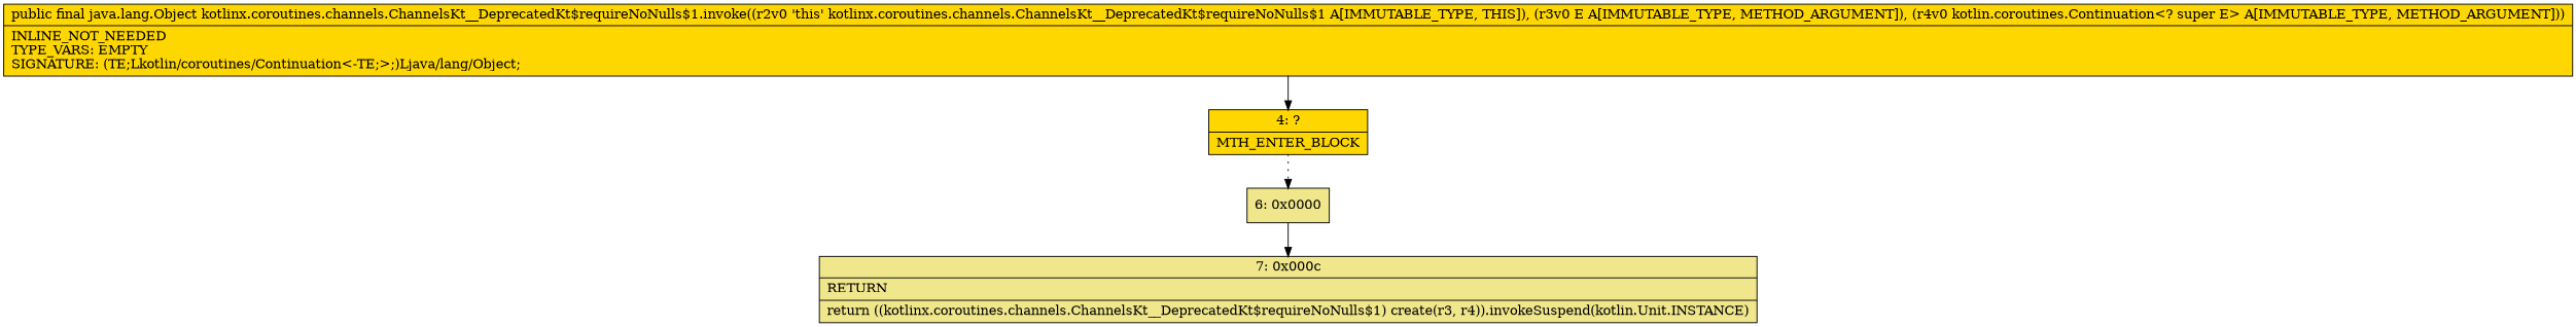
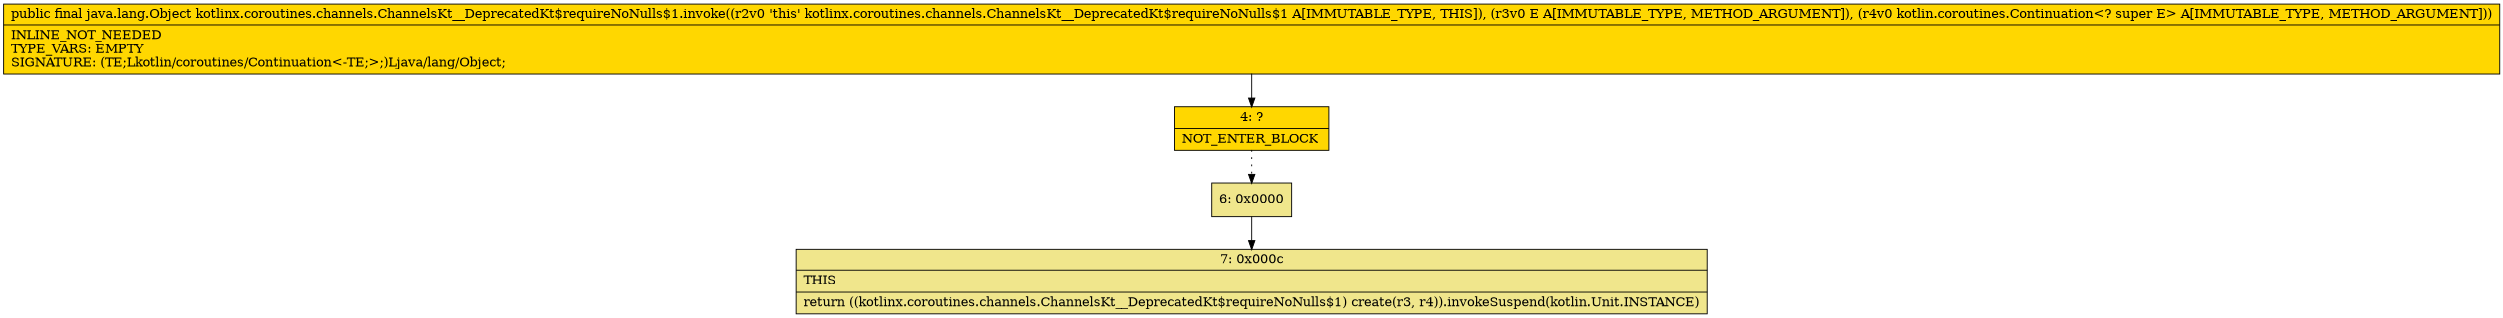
  digraph {
    node [fillcolor=gold shape=record style=filled]
    edge [style=solid]
-   n1 [label="{4\:\ ?|MTH_ENTER_BLOCK\l}"]
+   n1 [label="{4\:\ ?|NOT_ENTER_BLOCK\l}"]
    n2 [fillcolor=khaki label="{6\:\ 0x0000}"]
-   n3 [fillcolor=khaki label="{7\:\ 0x000c|RETURN\l|return ((kotlinx.coroutines.channels.ChannelsKt__DeprecatedKt$requireNoNulls$1) create(r3, r4)).invokeSuspend(kotlin.Unit.INSTANCE)\l}"]
+   n3 [fillcolor=khaki label="{7\:\ 0x000c|THIS\l|return ((kotlinx.coroutines.channels.ChannelsKt__DeprecatedKt$requireNoNulls$1) create(r3, r4)).invokeSuspend(kotlin.Unit.INSTANCE)\l}"]
    n4 [label="{public final java.lang.Object kotlinx.coroutines.channels.ChannelsKt__DeprecatedKt$requireNoNulls$1.invoke((r2v0 'this' kotlinx.coroutines.channels.ChannelsKt__DeprecatedKt$requireNoNulls$1 A[IMMUTABLE_TYPE, THIS]), (r3v0 E A[IMMUTABLE_TYPE, METHOD_ARGUMENT]), (r4v0 kotlin.coroutines.Continuation\<? super E\> A[IMMUTABLE_TYPE, METHOD_ARGUMENT]))  | INLINE_NOT_NEEDED\lTYPE_VARS: EMPTY\lSIGNATURE: (TE;Lkotlin\/coroutines\/Continuation\<\-TE;\>;)Ljava\/lang\/Object;\l}"]
    n1 -> n2 [style=dotted]
    n2 -> n3
    n4 -> n1
  }
